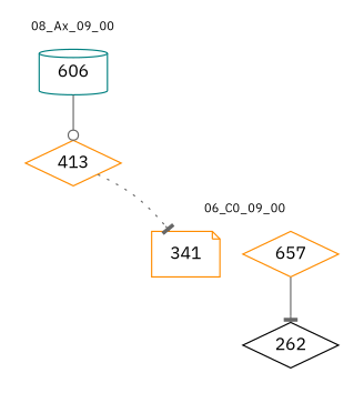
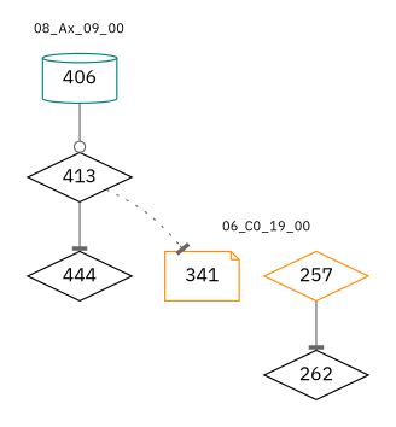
  digraph {
    fontname="IBM Plex Sans"
    node [color=black fontname="IBM Plex Sans" shape=diamond]
    edge [arrowhead=tee color=gray40 fontname="IBM Plex Sans" style=solid]
-   n1 [color=teal label=606 shape=cylinder]
-   n2 [color=darkorange label=413]
-   n4 [color=darkorange label=657]
+   n1 [color=teal label=406 shape=cylinder]
+   n2 [label=413]
+   n3 [label=444]
+   n4 [color=darkorange label=257]
    n5 [label=262]
    n6 [color=darkorange label=341 shape=note]
    subgraph cluster_1 {
      color=white
      fontsize=10
      label="08_Ax_09_00"
      n1
      n2
+     n3
    }
    subgraph cluster_2 {
      color=white
      fontsize=10
-     label="06_C0_09_00"
+     label="06_C0_19_00"
      n4
      n5
      n6
    }
    n1 -> n2 [arrowhead=odot]
+   n2 -> n3
    n2 -> n6 [style=dotted]
    n4 -> n5
  }
